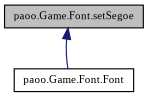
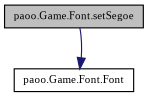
  digraph {
    rankdir=TB
    fontname="Liberation Serif"
    node [color=black fontname="Liberation Serif" fontsize=10 shape=record style=filled]
    n1 [fillcolor=grey75 fontcolor=black height=0.2 label="paoo.Game.Font.setSegoe" width=0.4]
    n2 [fillcolor=white height=0.2 label="paoo.Game.Font.Font" width=0.4]
-   n1 -> n2 [color=midnightblue dir=back fontname="Liberation Serif" fontsize=10 labelfontname=Helvetica labelfontsize=10 style=solid]
+   n2 -> n1 [color=midnightblue dir=back fontname="Liberation Serif" fontsize=10 labelfontname=Helvetica labelfontsize=10 style=solid]
  }
